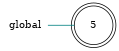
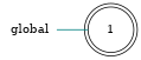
  digraph {
    rankdir=LR
    n1 [label=global shape=plaintext]
-   n2 [label=5 shape=doublecircle]
+   n2 [label=1 shape=doublecircle]
    n1 -> n2 [arrowhead=none color=teal]
  }
